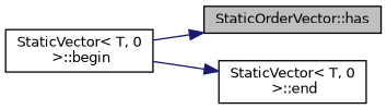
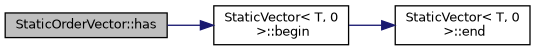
  digraph {
    rankdir=LR
    node [color=black fillcolor=white fontname=Helvetica fontsize=10 shape=record style=filled]
    edge [color=midnightblue fontname=Helvetica fontsize=10 labelfontname=Helvetica labelfontsize=10 style=solid]
    n1 [fillcolor=grey75 fontcolor=black height=0.2 label="StaticOrderVector::has" width=0.4]
    n2 [height=0.2 label="StaticVector\< T, 0\l \>::begin" width=0.4]
    n3 [height=0.2 label="StaticVector\< T, 0\l \>::end" width=0.4]
-   n2 -> n1
+   n1 -> n2
    n2 -> n3
  }
